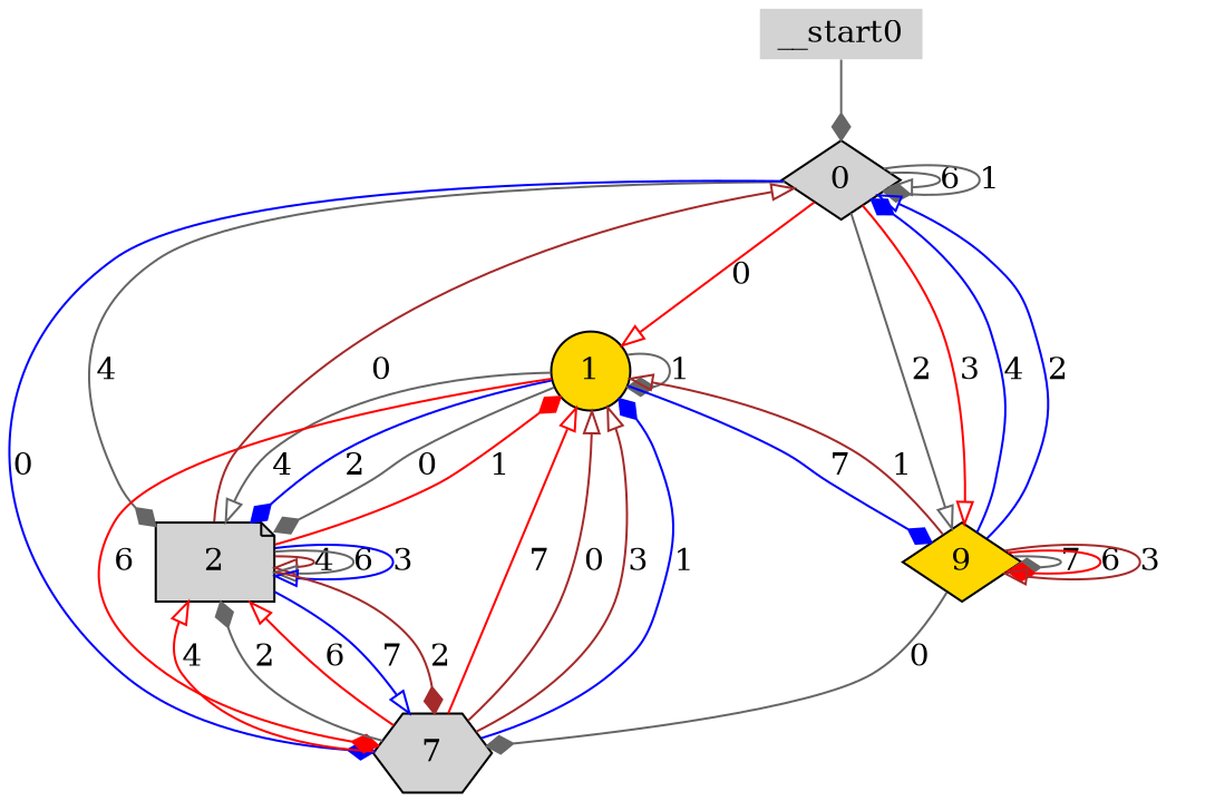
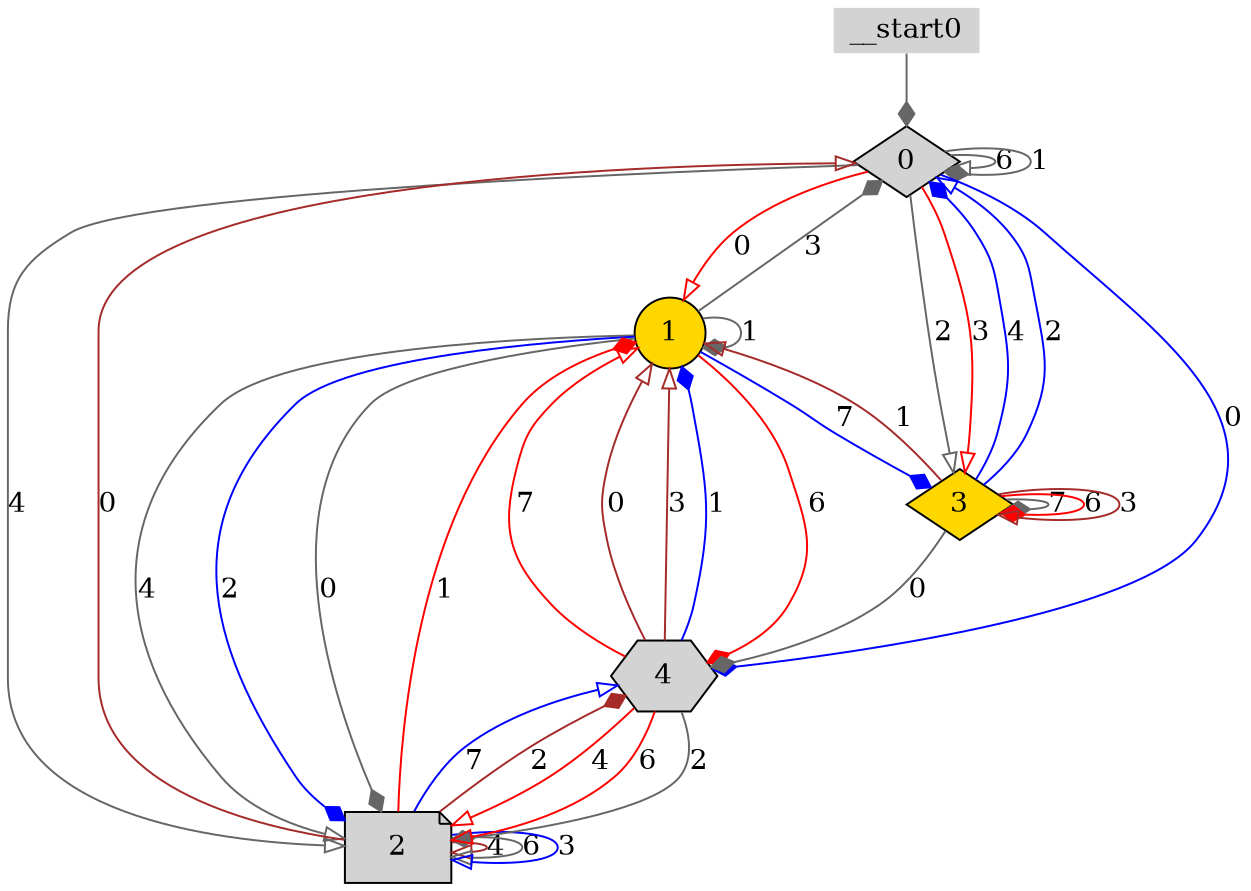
  digraph {
    node [fillcolor=lightgrey shape=diamond style=filled]
    edge [arrowhead=onormal color=gray40]
    n1 [label=0]
    n2 [fillcolor=gold label=1 shape=circle]
    n3 [label=2 shape=note]
-   n4 [fillcolor=gold label=9]
-   n5 [label=7 shape=hexagon]
+   n4 [fillcolor=gold label=3]
+   n5 [label=4 shape=hexagon]
    __start0 [height=0 shape=none width=0]
    n1 -> n1 [label=6]
    n1 -> n1 [arrowhead=diamond label=1]
    n1 -> n2 [color=red label=0]
-   n1 -> n3 [arrowhead=diamond label=4]
+   n1 -> n3 [label=4]
    n1 -> n4 [label=2]
    n1 -> n4 [color=red label=3]
    n1 -> n5 [arrowhead=diamond color=blue label=0]
+   n2 -> n1 [arrowhead=diamond label=3]
    n2 -> n2 [arrowhead=diamond label=1]
    n2 -> n3 [label=4]
    n2 -> n3 [arrowhead=diamond color=blue label=2]
    n2 -> n3 [arrowhead=diamond label=0]
    n2 -> n4 [arrowhead=diamond color=blue label=7]
    n2 -> n5 [arrowhead=diamond color=red label=6]
    n3 -> n1 [color=brown label=0]
    n3 -> n2 [arrowhead=diamond color=red label=1]
    n3 -> n3 [color=brown label=4]
    n3 -> n3 [label=6]
    n3 -> n3 [color=blue label=3]
    n3 -> n5 [color=blue label=7]
    n3 -> n5 [arrowhead=diamond color=brown label=2]
    n4 -> n1 [arrowhead=diamond color=blue label=4]
    n4 -> n1 [color=blue label=2]
    n4 -> n2 [color=brown label=1]
    n4 -> n4 [arrowhead=diamond label=7]
    n4 -> n4 [arrowhead=diamond color=red label=6]
    n4 -> n4 [color=brown label=3]
    n4 -> n5 [arrowhead=diamond label=0]
    n5 -> n2 [color=red label=7]
    n5 -> n2 [color=brown label=0]
    n5 -> n2 [color=brown label=3]
    n5 -> n2 [arrowhead=diamond color=blue label=1]
    n5 -> n3 [color=red label=4]
    n5 -> n3 [arrowhead=diamond label=2]
    n5 -> n3 [color=red label=6]
    __start0 -> n1 [arrowhead=diamond]
  }
